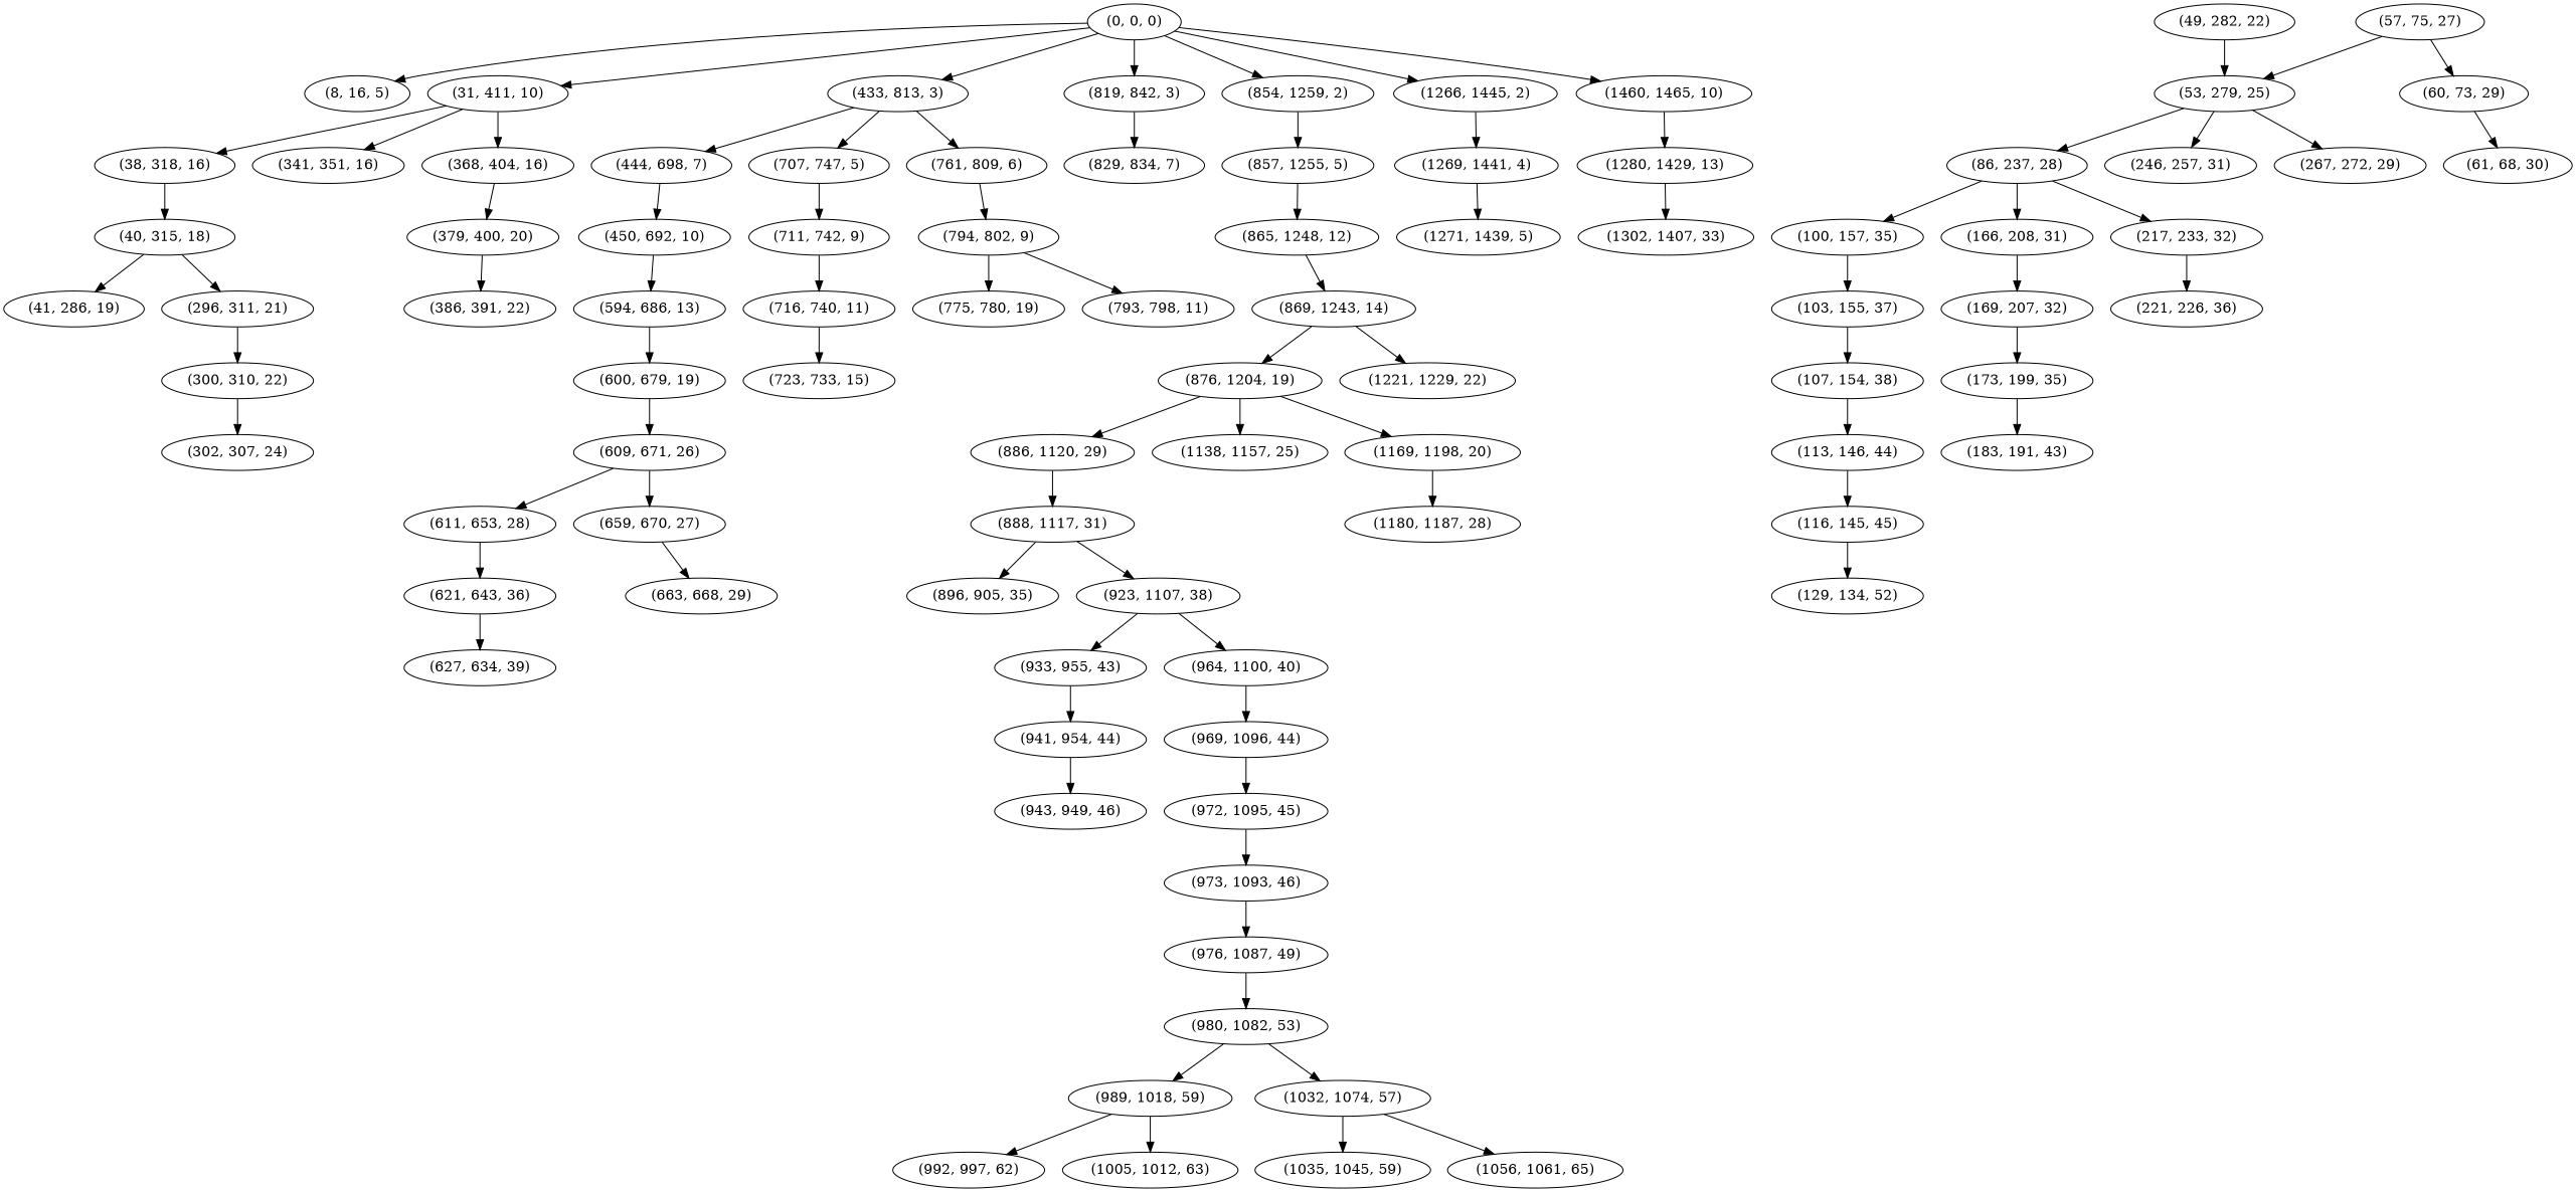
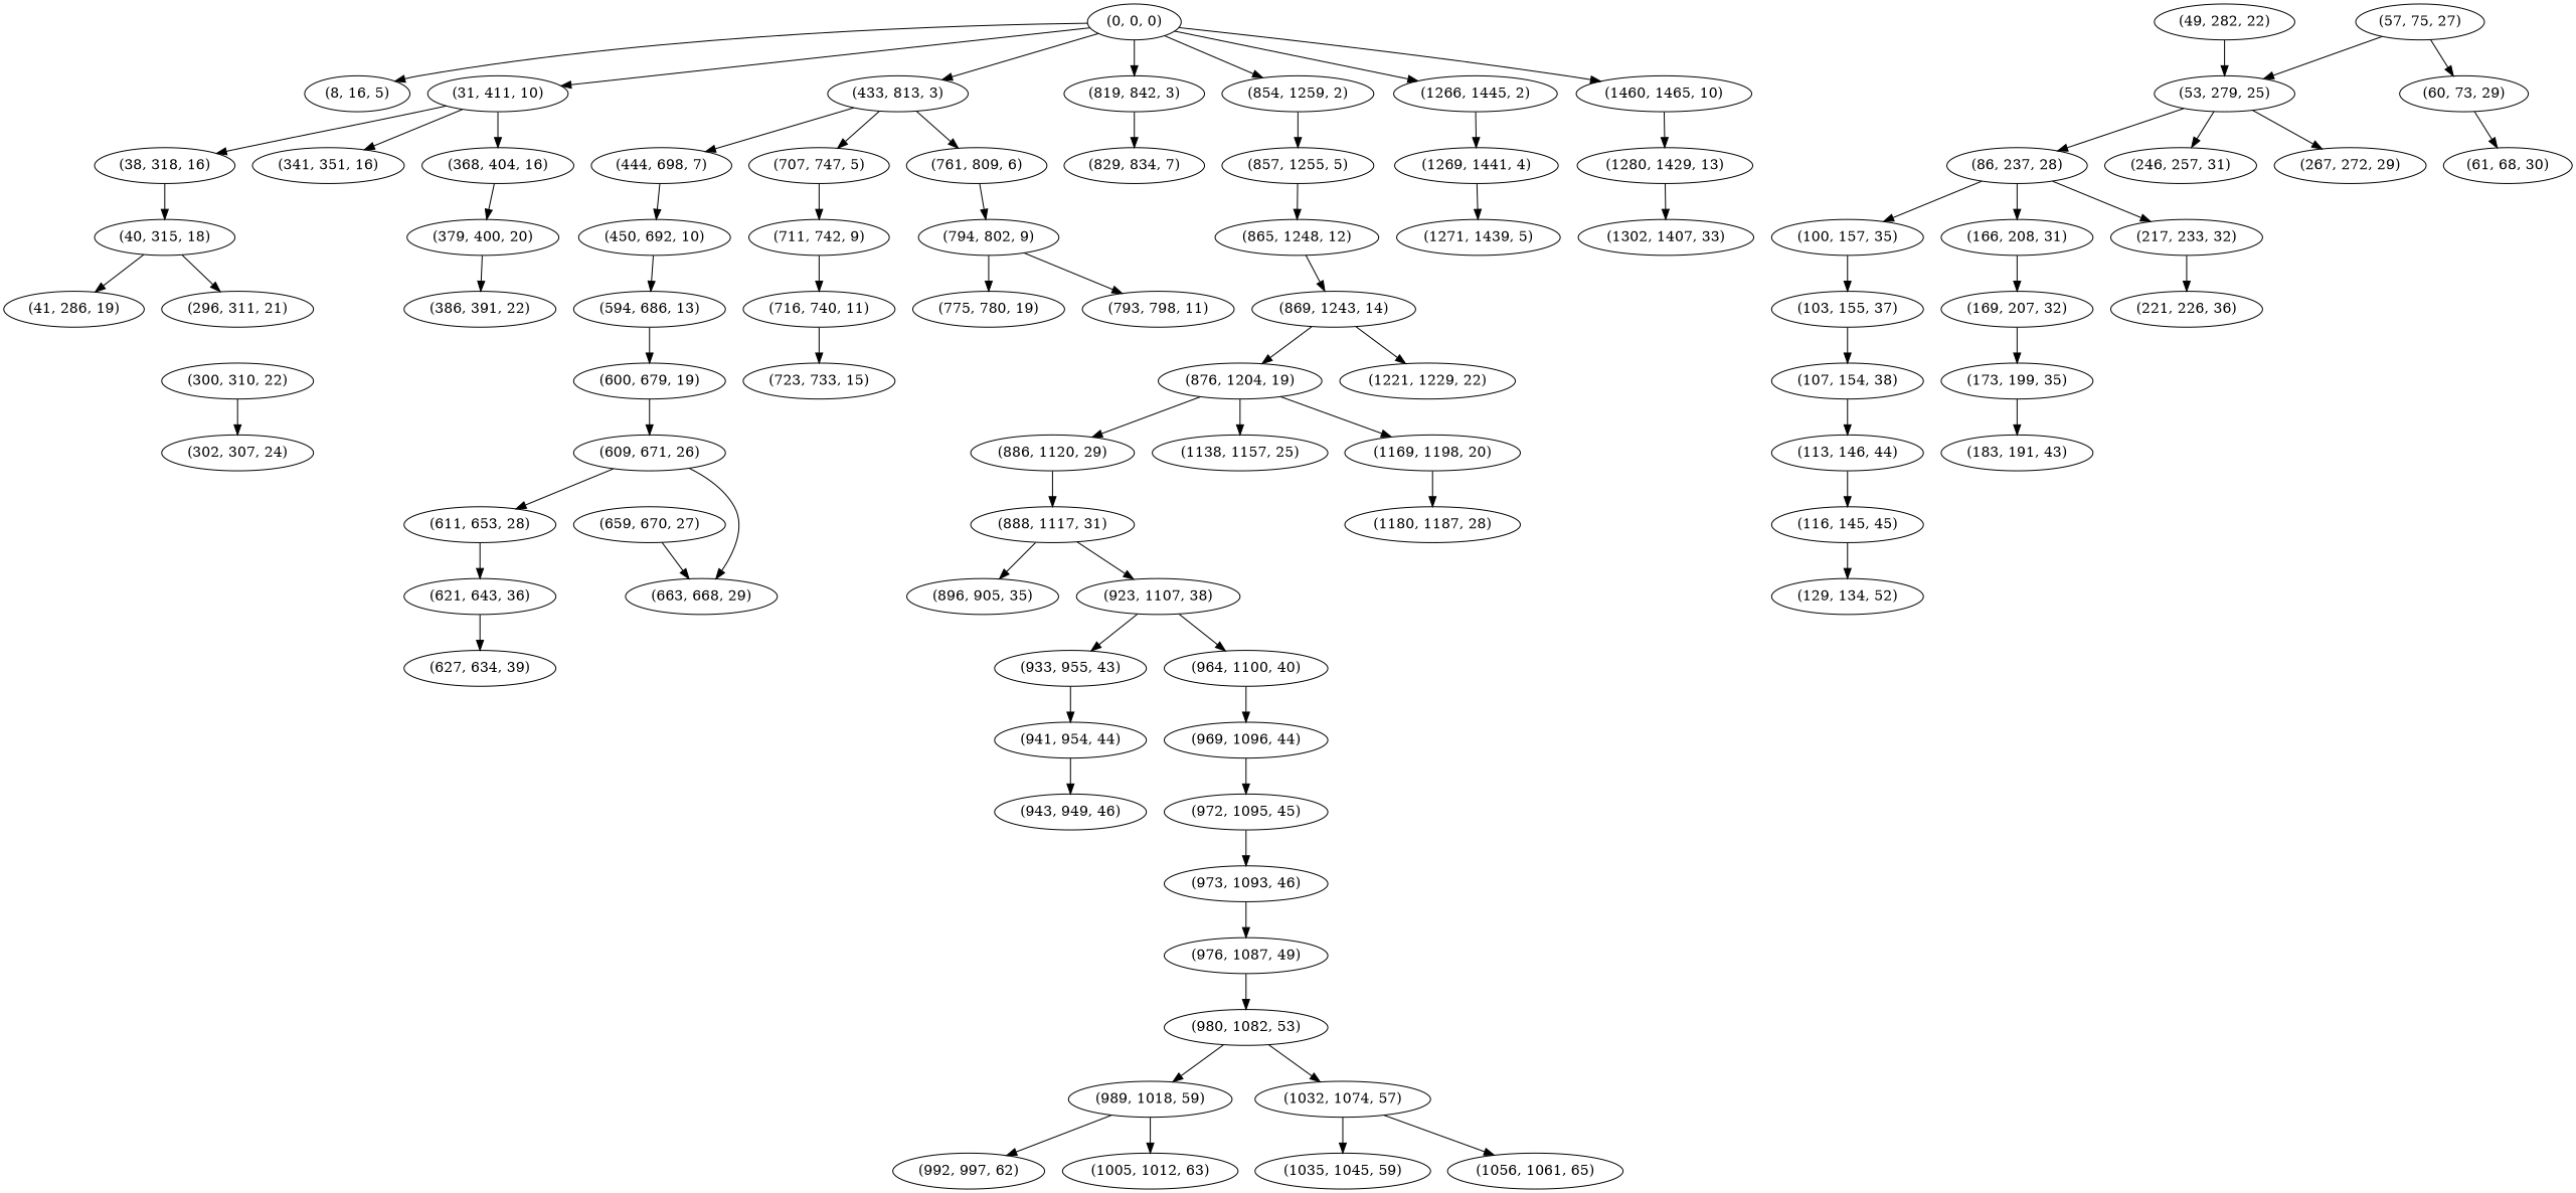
  digraph {
    "(0, 0, 0)"
    "(8, 16, 5)"
    "(31, 411, 10)"
    "(433, 813, 3)"
    "(819, 842, 3)"
    "(854, 1259, 2)"
    "(1266, 1445, 2)"
    "(1460, 1465, 10)"
    "(38, 318, 16)"
    "(341, 351, 16)"
    "(368, 404, 16)"
    "(444, 698, 7)"
    "(707, 747, 5)"
    "(761, 809, 6)"
    "(829, 834, 7)"
    "(857, 1255, 5)"
    "(1269, 1441, 4)"
    "(1280, 1429, 13)"
    "(40, 315, 18)"
    "(379, 400, 20)"
    "(41, 286, 19)"
    "(296, 311, 21)"
    "(300, 310, 22)"
    "(49, 282, 22)"
    "(53, 279, 25)"
    "(86, 237, 28)"
    "(246, 257, 31)"
    "(267, 272, 29)"
    "(57, 75, 27)"
    "(60, 73, 29)"
    "(100, 157, 35)"
    "(166, 208, 31)"
    "(217, 233, 32)"
    "(61, 68, 30)"
    "(103, 155, 37)"
    "(169, 207, 32)"
    "(221, 226, 36)"
    "(107, 154, 38)"
    "(113, 146, 44)"
    "(116, 145, 45)"
    "(129, 134, 52)"
    "(173, 199, 35)"
    "(183, 191, 43)"
    "(302, 307, 24)"
    "(386, 391, 22)"
    "(450, 692, 10)"
    "(711, 742, 9)"
    n48 [label="(794, 802, 9)"]
    "(594, 686, 13)"
    "(600, 679, 19)"
    "(609, 671, 26)"
    "(611, 653, 28)"
    "(659, 670, 27)"
    "(621, 643, 36)"
    "(663, 668, 29)"
    "(627, 634, 39)"
    "(716, 740, 11)"
    "(723, 733, 15)"
    "(775, 780, 19)"
    "(793, 798, 11)"
    "(865, 1248, 12)"
    "(869, 1243, 14)"
    "(876, 1204, 19)"
    "(1221, 1229, 22)"
    "(886, 1120, 29)"
    "(1138, 1157, 25)"
    "(1169, 1198, 20)"
    "(888, 1117, 31)"
    "(1180, 1187, 28)"
    "(896, 905, 35)"
    "(923, 1107, 38)"
    "(933, 955, 43)"
    "(964, 1100, 40)"
    "(941, 954, 44)"
    "(969, 1096, 44)"
    "(943, 949, 46)"
    "(972, 1095, 45)"
    "(973, 1093, 46)"
    "(976, 1087, 49)"
    "(980, 1082, 53)"
    "(989, 1018, 59)"
    "(1032, 1074, 57)"
    "(992, 997, 62)"
    "(1005, 1012, 63)"
    "(1035, 1045, 59)"
    "(1056, 1061, 65)"
    "(1271, 1439, 5)"
    "(1302, 1407, 33)"
    "(0, 0, 0)" -> "(8, 16, 5)"
    "(0, 0, 0)" -> "(31, 411, 10)"
    "(0, 0, 0)" -> "(433, 813, 3)"
    "(0, 0, 0)" -> "(819, 842, 3)"
    "(0, 0, 0)" -> "(854, 1259, 2)"
    "(0, 0, 0)" -> "(1266, 1445, 2)"
    "(0, 0, 0)" -> "(1460, 1465, 10)"
    "(31, 411, 10)" -> "(38, 318, 16)"
    "(31, 411, 10)" -> "(341, 351, 16)"
    "(31, 411, 10)" -> "(368, 404, 16)"
    "(433, 813, 3)" -> "(444, 698, 7)"
    "(433, 813, 3)" -> "(707, 747, 5)"
    "(433, 813, 3)" -> "(761, 809, 6)"
    "(819, 842, 3)" -> "(829, 834, 7)"
    "(854, 1259, 2)" -> "(857, 1255, 5)"
    "(1266, 1445, 2)" -> "(1269, 1441, 4)"
    "(1460, 1465, 10)" -> "(1280, 1429, 13)"
    "(38, 318, 16)" -> "(40, 315, 18)"
    "(368, 404, 16)" -> "(379, 400, 20)"
    "(444, 698, 7)" -> "(450, 692, 10)"
    "(707, 747, 5)" -> "(711, 742, 9)"
    "(761, 809, 6)" -> n48
    "(857, 1255, 5)" -> "(865, 1248, 12)"
    "(1269, 1441, 4)" -> "(1271, 1439, 5)"
    "(1280, 1429, 13)" -> "(1302, 1407, 33)"
    "(40, 315, 18)" -> "(41, 286, 19)"
    "(40, 315, 18)" -> "(296, 311, 21)"
    "(379, 400, 20)" -> "(386, 391, 22)"
-   "(296, 311, 21)" -> "(300, 310, 22)"
    "(300, 310, 22)" -> "(302, 307, 24)"
    "(49, 282, 22)" -> "(53, 279, 25)"
    "(53, 279, 25)" -> "(86, 237, 28)"
    "(53, 279, 25)" -> "(246, 257, 31)"
    "(53, 279, 25)" -> "(267, 272, 29)"
    "(86, 237, 28)" -> "(100, 157, 35)"
    "(86, 237, 28)" -> "(166, 208, 31)"
    "(86, 237, 28)" -> "(217, 233, 32)"
    "(57, 75, 27)" -> "(53, 279, 25)"
    "(57, 75, 27)" -> "(60, 73, 29)"
    "(60, 73, 29)" -> "(61, 68, 30)"
    "(100, 157, 35)" -> "(103, 155, 37)"
    "(166, 208, 31)" -> "(169, 207, 32)"
    "(217, 233, 32)" -> "(221, 226, 36)"
    "(103, 155, 37)" -> "(107, 154, 38)"
    "(169, 207, 32)" -> "(173, 199, 35)"
    "(107, 154, 38)" -> "(113, 146, 44)"
    "(113, 146, 44)" -> "(116, 145, 45)"
    "(116, 145, 45)" -> "(129, 134, 52)"
    "(173, 199, 35)" -> "(183, 191, 43)"
    "(450, 692, 10)" -> "(594, 686, 13)"
    "(711, 742, 9)" -> "(716, 740, 11)"
    n48 -> "(775, 780, 19)"
    n48 -> "(793, 798, 11)"
    "(594, 686, 13)" -> "(600, 679, 19)"
    "(600, 679, 19)" -> "(609, 671, 26)"
    "(609, 671, 26)" -> "(611, 653, 28)"
-   "(609, 671, 26)" -> "(659, 670, 27)"
+   "(609, 671, 26)" -> "(663, 668, 29)"
    "(611, 653, 28)" -> "(621, 643, 36)"
    "(659, 670, 27)" -> "(663, 668, 29)"
    "(621, 643, 36)" -> "(627, 634, 39)"
    "(716, 740, 11)" -> "(723, 733, 15)"
    "(865, 1248, 12)" -> "(869, 1243, 14)"
    "(869, 1243, 14)" -> "(876, 1204, 19)"
    "(869, 1243, 14)" -> "(1221, 1229, 22)"
    "(876, 1204, 19)" -> "(886, 1120, 29)"
    "(876, 1204, 19)" -> "(1138, 1157, 25)"
    "(876, 1204, 19)" -> "(1169, 1198, 20)"
    "(886, 1120, 29)" -> "(888, 1117, 31)"
    "(1169, 1198, 20)" -> "(1180, 1187, 28)"
    "(888, 1117, 31)" -> "(896, 905, 35)"
    "(888, 1117, 31)" -> "(923, 1107, 38)"
    "(923, 1107, 38)" -> "(933, 955, 43)"
    "(923, 1107, 38)" -> "(964, 1100, 40)"
    "(933, 955, 43)" -> "(941, 954, 44)"
    "(964, 1100, 40)" -> "(969, 1096, 44)"
    "(941, 954, 44)" -> "(943, 949, 46)"
    "(969, 1096, 44)" -> "(972, 1095, 45)"
    "(972, 1095, 45)" -> "(973, 1093, 46)"
    "(973, 1093, 46)" -> "(976, 1087, 49)"
    "(976, 1087, 49)" -> "(980, 1082, 53)"
    "(980, 1082, 53)" -> "(989, 1018, 59)"
    "(980, 1082, 53)" -> "(1032, 1074, 57)"
    "(989, 1018, 59)" -> "(992, 997, 62)"
    "(989, 1018, 59)" -> "(1005, 1012, 63)"
    "(1032, 1074, 57)" -> "(1035, 1045, 59)"
    "(1032, 1074, 57)" -> "(1056, 1061, 65)"
  }
